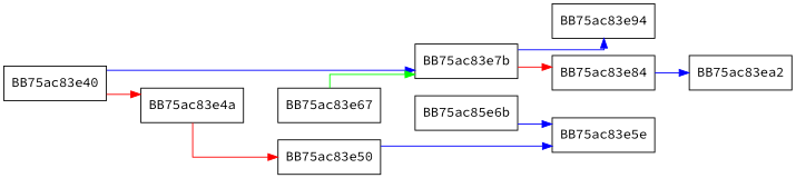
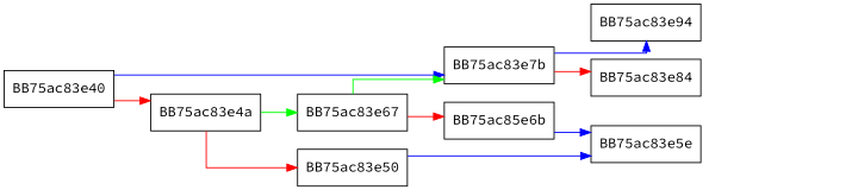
  digraph {
    fontname="Source Code Pro"
    rankdir=LR
    splines=ortho
    node [fontname="Source Code Pro" shape=box]
    edge [color=blue fontname="Source Code Pro"]
    BB75ac83e40
    BB75ac83e7b
    BB75ac83e4a
    BB75ac83e94
    BB75ac83e84
    BB75ac83e67
    BB75ac83e50
-   BB75ac83ea2
    n9 [label=BB75ac85e6b]
    BB75ac83e5e
    BB75ac83e40 -> BB75ac83e7b
    BB75ac83e40 -> BB75ac83e4a [color=red]
    BB75ac83e7b -> BB75ac83e94
    BB75ac83e7b -> BB75ac83e84 [color=red]
+   BB75ac83e4a -> BB75ac83e67 [color=green]
    BB75ac83e4a -> BB75ac83e50 [color=red]
-   BB75ac83e84 -> BB75ac83ea2
    BB75ac83e67 -> BB75ac83e7b [color=green]
+   BB75ac83e67 -> n9 [color=red]
    BB75ac83e50 -> BB75ac83e5e
    n9 -> BB75ac83e5e
  }
